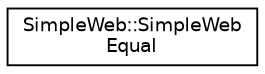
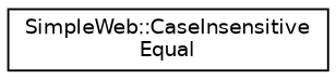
  digraph {
    rankdir=TB
-   n1 [color=black fillcolor=white fontname=Helvetica fontsize=10 height=0.2 label="SimpleWeb::SimpleWeb\lEqual" shape=record style=filled width=0.4]
+   n1 [color=black fillcolor=white fontname=Helvetica fontsize=10 height=0.2 label="SimpleWeb::CaseInsensitive\lEqual" shape=record style=filled width=0.4]
  }
